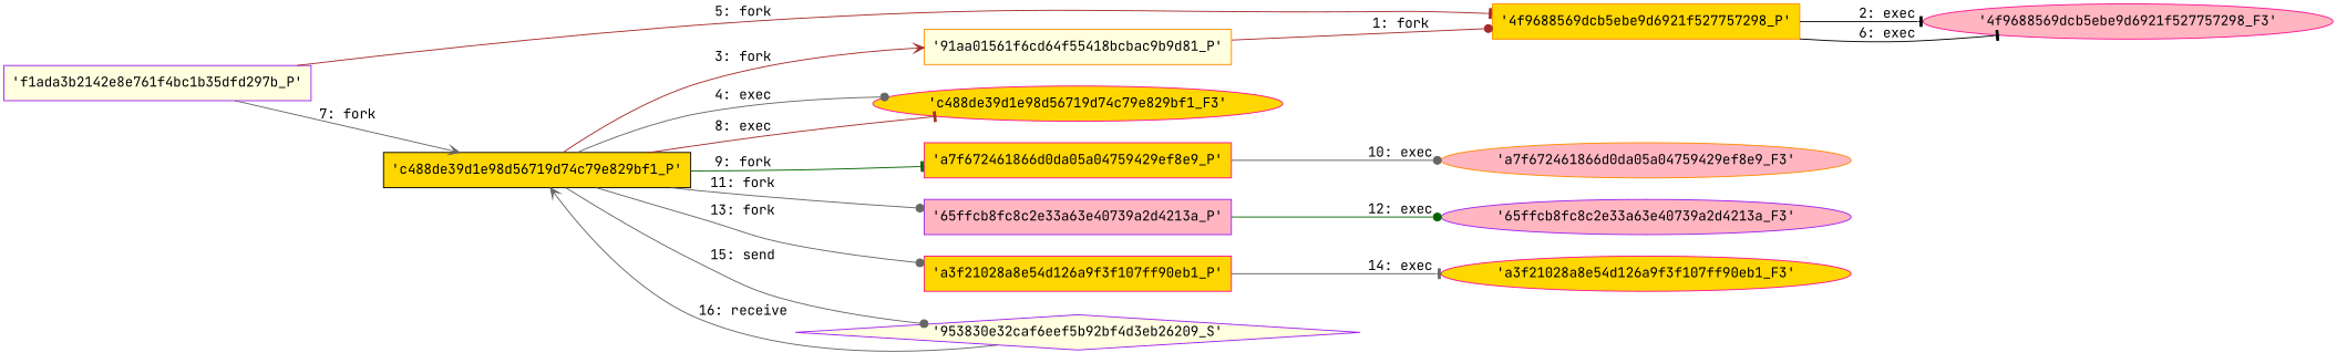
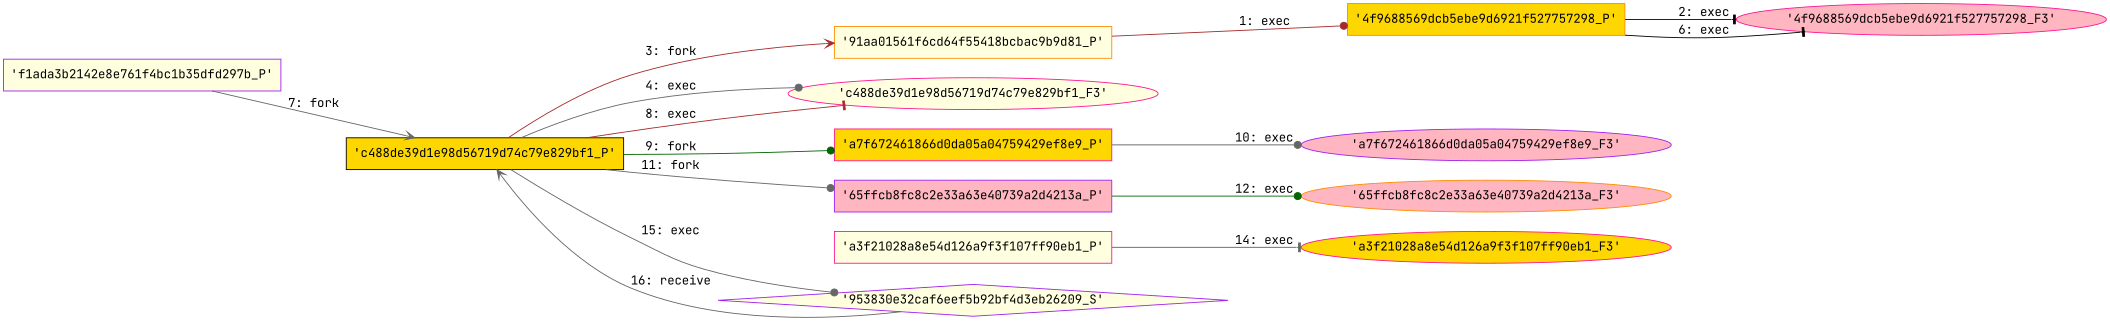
  digraph {
    engine=neato
    fixedsize=false
    fontname="JetBrains Mono"
    fontsize=10
    nodesep=0.3
    rankdir=LR
    ranksep=0
    splines=true
    node [color=deeppink fillcolor=lightyellow fontname="JetBrains Mono" node_type=Process shape=box style=filled]
    edge [arrowhead=dot color=gray40 fontname="JetBrains Mono"]
    "'91aa01561f6cd64f55418bcbac9b9d81_P'" [color=darkorange]
    "'4f9688569dcb5ebe9d6921f527757298_P'" [color=darkorange fillcolor=gold]
    "'4f9688569dcb5ebe9d6921f527757298_F3'" [fillcolor=lightpink node_type=File shape=ellipse]
    "'c488de39d1e98d56719d74c79e829bf1_P'" [color=black fillcolor=gold]
-   "'c488de39d1e98d56719d74c79e829bf1_F3'" [fillcolor=gold node_type=File shape=ellipse]
+   "'c488de39d1e98d56719d74c79e829bf1_F3'" [node_type=File shape=ellipse]
    "'a7f672461866d0da05a04759429ef8e9_P'" [fillcolor=gold]
    "'65ffcb8fc8c2e33a63e40739a2d4213a_P'" [color=purple fillcolor=lightpink]
-   "'a3f21028a8e54d126a9f3f107ff90eb1_P'" [fillcolor=gold]
+   "'a3f21028a8e54d126a9f3f107ff90eb1_P'"
    "'953830e32caf6eef5b92bf4d3eb26209_S'" [color=purple node_type=Socket shape=diamond]
-   "'a7f672461866d0da05a04759429ef8e9_F3'" [color=darkorange fillcolor=lightpink node_type=File shape=ellipse]
-   "'65ffcb8fc8c2e33a63e40739a2d4213a_F3'" [color=purple fillcolor=lightpink node_type=File shape=ellipse]
+   "'a7f672461866d0da05a04759429ef8e9_F3'" [color=purple fillcolor=lightpink node_type=File shape=ellipse]
+   "'65ffcb8fc8c2e33a63e40739a2d4213a_F3'" [color=darkorange fillcolor=lightpink node_type=File shape=ellipse]
    "'a3f21028a8e54d126a9f3f107ff90eb1_F3'" [fillcolor=gold node_type=File shape=ellipse]
    "'f1ada3b2142e8e761f4bc1b35dfd297b_P'" [color=purple]
-   "'91aa01561f6cd64f55418bcbac9b9d81_P'" -> "'4f9688569dcb5ebe9d6921f527757298_P'" [color=brown label="1: fork"]
+   "'91aa01561f6cd64f55418bcbac9b9d81_P'" -> "'4f9688569dcb5ebe9d6921f527757298_P'" [color=brown label="1: exec"]
    "'4f9688569dcb5ebe9d6921f527757298_P'" -> "'4f9688569dcb5ebe9d6921f527757298_F3'" [arrowhead=tee color=black label="2: exec"]
    "'4f9688569dcb5ebe9d6921f527757298_P'" -> "'4f9688569dcb5ebe9d6921f527757298_F3'" [arrowhead=tee color=black label="6: exec"]
    "'c488de39d1e98d56719d74c79e829bf1_P'" -> "'91aa01561f6cd64f55418bcbac9b9d81_P'" [arrowhead=vee color=brown label="3: fork"]
    "'c488de39d1e98d56719d74c79e829bf1_P'" -> "'c488de39d1e98d56719d74c79e829bf1_F3'" [label="4: exec"]
    "'c488de39d1e98d56719d74c79e829bf1_P'" -> "'c488de39d1e98d56719d74c79e829bf1_F3'" [arrowhead=tee color=brown label="8: exec"]
-   "'c488de39d1e98d56719d74c79e829bf1_P'" -> "'a7f672461866d0da05a04759429ef8e9_P'" [arrowhead=tee color=darkgreen label="9: fork"]
+   "'c488de39d1e98d56719d74c79e829bf1_P'" -> "'a7f672461866d0da05a04759429ef8e9_P'" [color=darkgreen label="9: fork"]
    "'c488de39d1e98d56719d74c79e829bf1_P'" -> "'65ffcb8fc8c2e33a63e40739a2d4213a_P'" [label="11: fork"]
-   "'c488de39d1e98d56719d74c79e829bf1_P'" -> "'a3f21028a8e54d126a9f3f107ff90eb1_P'" [label="13: fork"]
-   "'c488de39d1e98d56719d74c79e829bf1_P'" -> "'953830e32caf6eef5b92bf4d3eb26209_S'" [label="15: send"]
+   "'c488de39d1e98d56719d74c79e829bf1_P'" -> "'953830e32caf6eef5b92bf4d3eb26209_S'" [label="15: exec"]
    "'a7f672461866d0da05a04759429ef8e9_P'" -> "'a7f672461866d0da05a04759429ef8e9_F3'" [label="10: exec"]
    "'65ffcb8fc8c2e33a63e40739a2d4213a_P'" -> "'65ffcb8fc8c2e33a63e40739a2d4213a_F3'" [color=darkgreen label="12: exec"]
    "'a3f21028a8e54d126a9f3f107ff90eb1_P'" -> "'a3f21028a8e54d126a9f3f107ff90eb1_F3'" [arrowhead=tee label="14: exec"]
    "'953830e32caf6eef5b92bf4d3eb26209_S'" -> "'c488de39d1e98d56719d74c79e829bf1_P'" [arrowhead=vee label="16: receive"]
-   "'f1ada3b2142e8e761f4bc1b35dfd297b_P'" -> "'4f9688569dcb5ebe9d6921f527757298_P'" [arrowhead=tee color=brown label="5: fork"]
    "'f1ada3b2142e8e761f4bc1b35dfd297b_P'" -> "'c488de39d1e98d56719d74c79e829bf1_P'" [arrowhead=vee label="7: fork"]
  }
